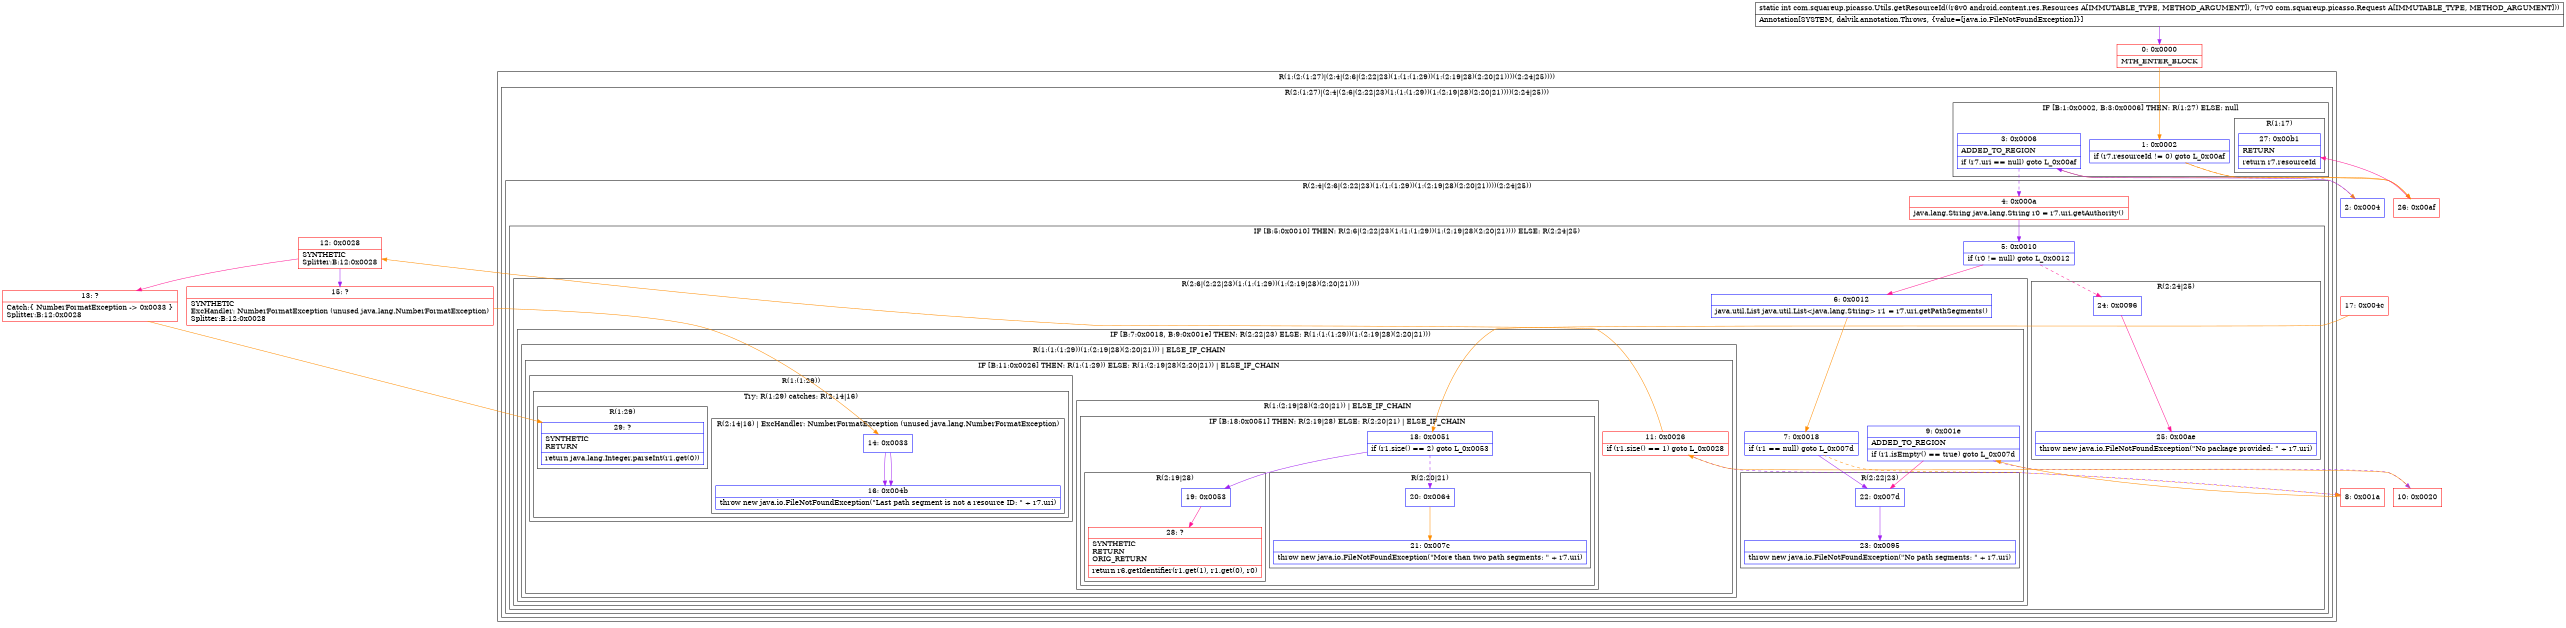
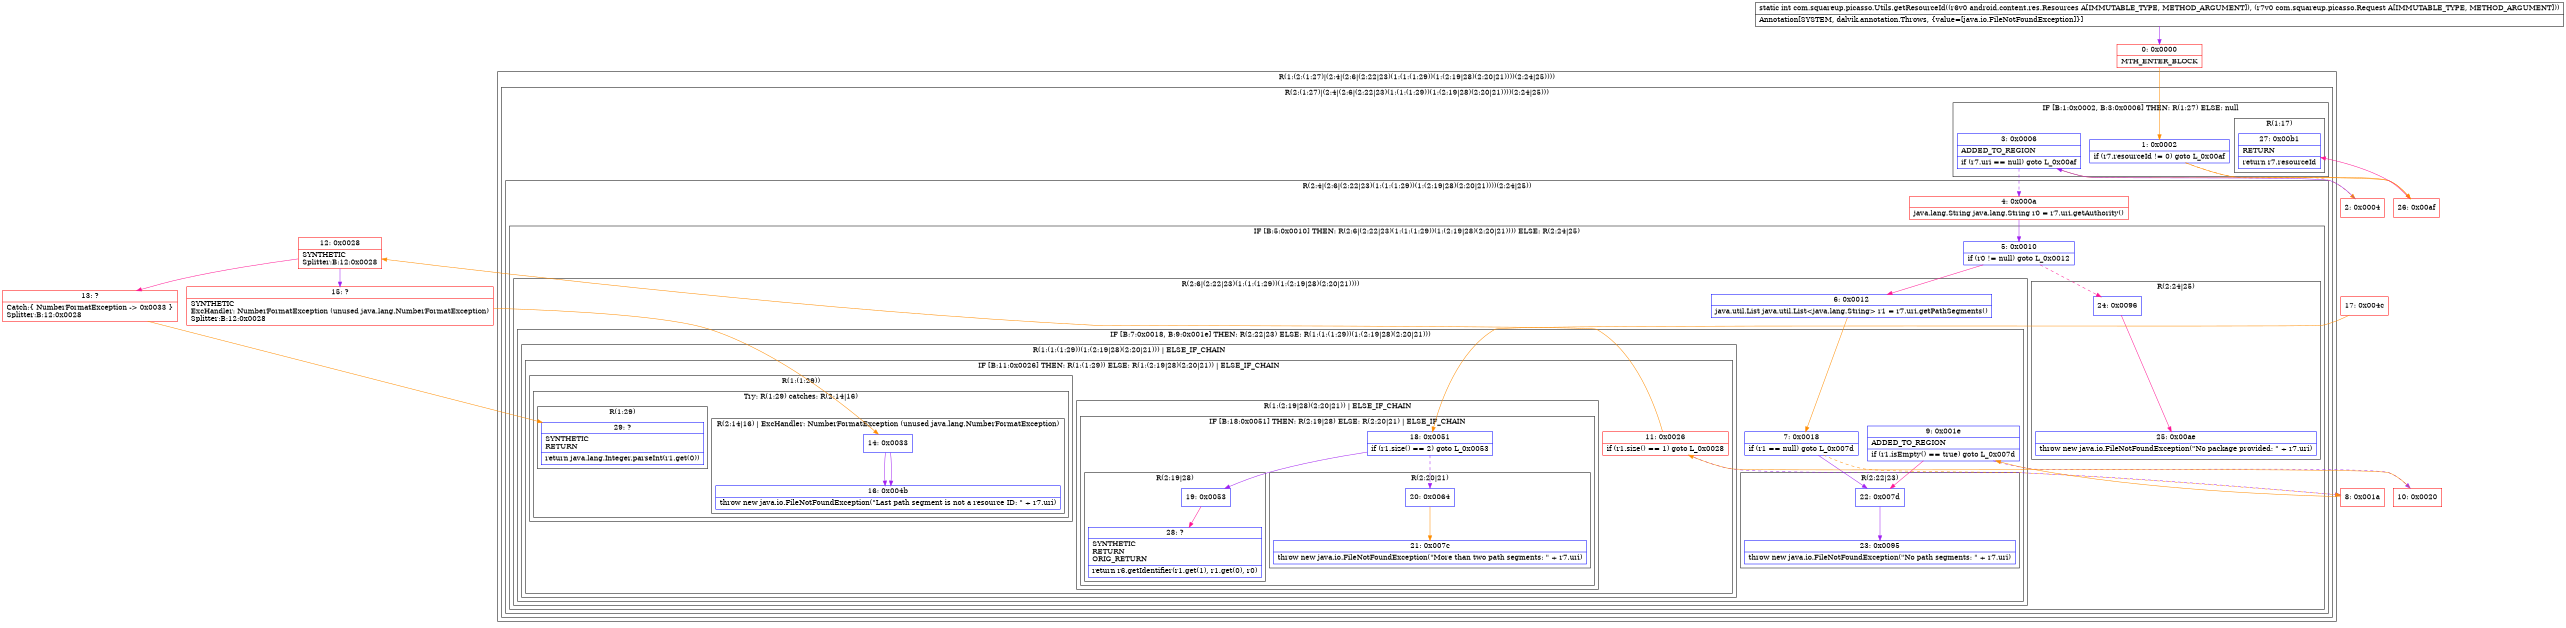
  digraph {
    node [color=blue shape=record]
    edge [color=darkorange]
    n1 [label="{27\:\ 0x00b1|RETURN\l|return r7.resourceId\l}"]
    n2 [label="{1\:\ 0x0002|if (r7.resourceId != 0) goto L_0x00af\l}"]
    n3 [label="{3\:\ 0x0006|ADDED_TO_REGION\l|if (r7.uri == null) goto L_0x00af\l}"]
    n4 [label="{22\:\ 0x007d}"]
    n5 [label="{23\:\ 0x0095|throw new java.io.FileNotFoundException(\"No path segments: \" + r7.uri)\l}"]
    n6 [label="{29\:\ ?|SYNTHETIC\lRETURN\l|return java.lang.Integer.parseInt(r1.get(0))\l}"]
    n7 [label="{14\:\ 0x0033}"]
    n8 [label="{16\:\ 0x004b|throw new java.io.FileNotFoundException(\"Last path segment is not a resource ID: \" + r7.uri)\l}"]
    n9 [label="{19\:\ 0x0053}"]
-   n10 [color=red label="{28\:\ ?|SYNTHETIC\lRETURN\lORIG_RETURN\l|return r6.getIdentifier(r1.get(1), r1.get(0), r0)\l}"]
+   n10 [label="{28\:\ ?|SYNTHETIC\lRETURN\lORIG_RETURN\l|return r6.getIdentifier(r1.get(1), r1.get(0), r0)\l}"]
    n11 [label="{20\:\ 0x0064}"]
    n12 [label="{21\:\ 0x007c|throw new java.io.FileNotFoundException(\"More than two path segments: \" + r7.uri)\l}"]
    n13 [label="{18\:\ 0x0051|if (r1.size() == 2) goto L_0x0053\l}"]
    n14 [color=red label="{11\:\ 0x0026|if (r1.size() == 1) goto L_0x0028\l}"]
    n15 [label="{7\:\ 0x0018|if (r1 == null) goto L_0x007d\l}"]
    n16 [label="{9\:\ 0x001e|ADDED_TO_REGION\l|if (r1.isEmpty() == true) goto L_0x007d\l}"]
    n17 [label="{6\:\ 0x0012|java.util.List java.util.List\<java.lang.String\> r1 = r7.uri.getPathSegments()\l}"]
    n18 [label="{24\:\ 0x0096}"]
    n19 [label="{25\:\ 0x00ae|throw new java.io.FileNotFoundException(\"No package provided: \" + r7.uri)\l}"]
    n20 [label="{5\:\ 0x0010|if (r0 != null) goto L_0x0012\l}"]
    n21 [color=red label="{4\:\ 0x000a|java.lang.String java.lang.String r0 = r7.uri.getAuthority()\l}"]
-   n22 [label="{2\:\ 0x0004}"]
+   n22 [color=red label="{2\:\ 0x0004}"]
    n23 [color=red label="{26\:\ 0x00af}"]
    n24 [color=red label="{8\:\ 0x001a}"]
    n25 [color=red label="{12\:\ 0x0028|SYNTHETIC\lSplitter:B:12:0x0028\l}"]
    n26 [color=red label="{10\:\ 0x0020}"]
    n27 [color=red label="{13\:\ ?|Catch:\{ NumberFormatException \-\> 0x0033 \}\lSplitter:B:12:0x0028\l}"]
    n28 [color=red label="{15\:\ ?|SYNTHETIC\lExcHandler: NumberFormatException (unused java.lang.NumberFormatException)\lSplitter:B:12:0x0028\l}"]
    n29 [color=red label="{17\:\ 0x004c}"]
    n30 [color=red label="{0\:\ 0x0000|MTH_ENTER_BLOCK\l}"]
    n31 [label="{static int com.squareup.picasso.Utils.getResourceId((r6v0 android.content.res.Resources A[IMMUTABLE_TYPE, METHOD_ARGUMENT]), (r7v0 com.squareup.picasso.Request A[IMMUTABLE_TYPE, METHOD_ARGUMENT]))  | Annotation[SYSTEM, dalvik.annotation.Throws, \{value=[java.io.FileNotFoundException]\}]\l}" color=""]
    subgraph cluster_1 {
      label="R(1:(2:(1:27)|(2:4|(2:6|(2:22|23)(1:(1:(1:29))(1:(2:19|28)(2:20|21))))(2:24|25))))"
      subgraph cluster_2 {
        label="R(2:(1:27)|(2:4|(2:6|(2:22|23)(1:(1:(1:29))(1:(2:19|28)(2:20|21))))(2:24|25)))"
        subgraph cluster_3 {
          label="IF [B:1:0x0002, B:3:0x0006] THEN: R(1:27) ELSE: null"
          n2
          n3
          subgraph cluster_4 {
            label="R(1:17)"
            n1
          }
        }
        subgraph cluster_5 {
          label="R(2:4|(2:6|(2:22|23)(1:(1:(1:29))(1:(2:19|28)(2:20|21))))(2:24|25))"
          n21
          subgraph cluster_6 {
            label="IF [B:5:0x0010] THEN: R(2:6|(2:22|23)(1:(1:(1:29))(1:(2:19|28)(2:20|21)))) ELSE: R(2:24|25)"
            n20
            subgraph cluster_7 {
              label="R(2:6|(2:22|23)(1:(1:(1:29))(1:(2:19|28)(2:20|21))))"
              n17
              subgraph cluster_8 {
                label="IF [B:7:0x0018, B:9:0x001e] THEN: R(2:22|23) ELSE: R(1:(1:(1:29))(1:(2:19|28)(2:20|21)))"
                n15
                n16
                subgraph cluster_9 {
                  label="R(2:22|23)"
                  n4
                  n5
                }
                subgraph cluster_10 {
                  label="R(1:(1:(1:29))(1:(2:19|28)(2:20|21))) | ELSE_IF_CHAIN\l"
                  subgraph cluster_11 {
                    label="IF [B:11:0x0026] THEN: R(1:(1:29)) ELSE: R(1:(2:19|28)(2:20|21)) | ELSE_IF_CHAIN\l"
                    n14
                    subgraph cluster_12 {
                      label="R(1:(1:29))"
                      subgraph cluster_13 {
                        label="Try: R(1:29) catches: R(2:14|16)"
                        subgraph cluster_14 {
                          label="R(1:29)"
                          n6
                        }
                        subgraph cluster_15 {
                          label="R(2:14|16) | ExcHandler: NumberFormatException (unused java.lang.NumberFormatException)\l"
                          n7
                          n8
                        }
                      }
                    }
                    subgraph cluster_16 {
                      label="R(1:(2:19|28)(2:20|21)) | ELSE_IF_CHAIN\l"
                      subgraph cluster_17 {
                        label="IF [B:18:0x0051] THEN: R(2:19|28) ELSE: R(2:20|21) | ELSE_IF_CHAIN\l"
                        n13
                        subgraph cluster_18 {
                          label="R(2:19|28)"
                          n9
                          n10
                        }
                        subgraph cluster_19 {
                          label="R(2:20|21)"
                          n11
                          n12
                        }
                      }
                    }
                  }
                }
              }
            }
            subgraph cluster_20 {
              label="R(2:24|25)"
              n18
              n19
            }
          }
        }
      }
    }
    subgraph cluster_21 {
      label="R(2:14|16) | ExcHandler: NumberFormatException (unused java.lang.NumberFormatException)\l"
    }
    n2 -> n22 [style=dashed]
    n2 -> n23
    n3 -> n21 [color=purple style=dashed]
    n3 -> n23
    n4 -> n5 [color=purple]
    n7 -> n8 [color=purple]
    n7 -> n8 [color=purple]
    n9 -> n10 [color=deeppink]
    n11 -> n12
    n13 -> n9 [color=purple]
    n13 -> n11 [color=purple style=dashed]
    n14 -> n24 [color=purple style=dashed]
    n14 -> n25
    n15 -> n4 [color=purple]
    n15 -> n24 [style=dashed]
    n16 -> n4 [color=deeppink]
    n16 -> n26 [color=purple style=dashed]
    n17 -> n15
    n18 -> n19 [color=deeppink]
    n20 -> n17 [color=deeppink]
    n20 -> n18 [color=deeppink style=dashed]
    n21 -> n20 [color=purple]
    n22 -> n3 [color=purple]
    n23 -> n1 [color=deeppink]
    n24 -> n16
    n25 -> n27 [color=deeppink]
    n25 -> n28 [color=purple]
    n26 -> n14
    n27 -> n6
    n28 -> n7
    n29 -> n13
    n30 -> n2
    n31 -> n30 [color=purple]
  }
